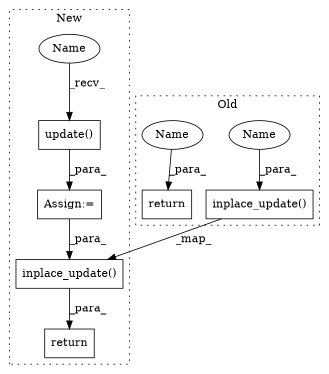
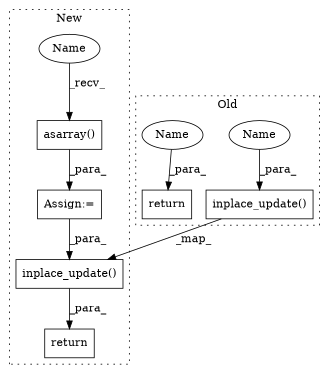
  digraph {
    node [a=75 l=7 shape=box]
    n1 [a=93 label=return s=495]
    n2 [l="19,1" label="inplace_update()" s="456,485"]
    n3 [a=87 l=5 label=Name s=475 shape=ellipse]
    n4 [a=87 l=5 label=Name s=502 shape=ellipse]
-   n5 [l="12,20" label="update()" s="517,534"]
+   n5 [l="12,20" label="asarray()" s="517,534"]
    n6 [a=68 l=3 label="Assign:=" s=514]
    n7 [a=93 label=return s=563]
    n8 [l="19,1" label="inplace_update()" s="570,599"]
    n9 [a=87 l=3 label=Name s=517 shape=ellipse]
    subgraph cluster_1 {
      label=Old
      style=dotted
      n1
      n2
      n3
      n4
    }
    subgraph cluster_2 {
      label=New
      style=dotted
      n5
      n6
      n7
      n8
      n9
    }
    n2 -> n8 [label=_map_]
    n3 -> n2 [label=_para_]
    n4 -> n1 [label=_para_]
    n5 -> n6 [label=_para_]
    n6 -> n8 [label=_para_]
    n8 -> n7 [label=_para_]
    n9 -> n5 [label=_recv_]
  }
